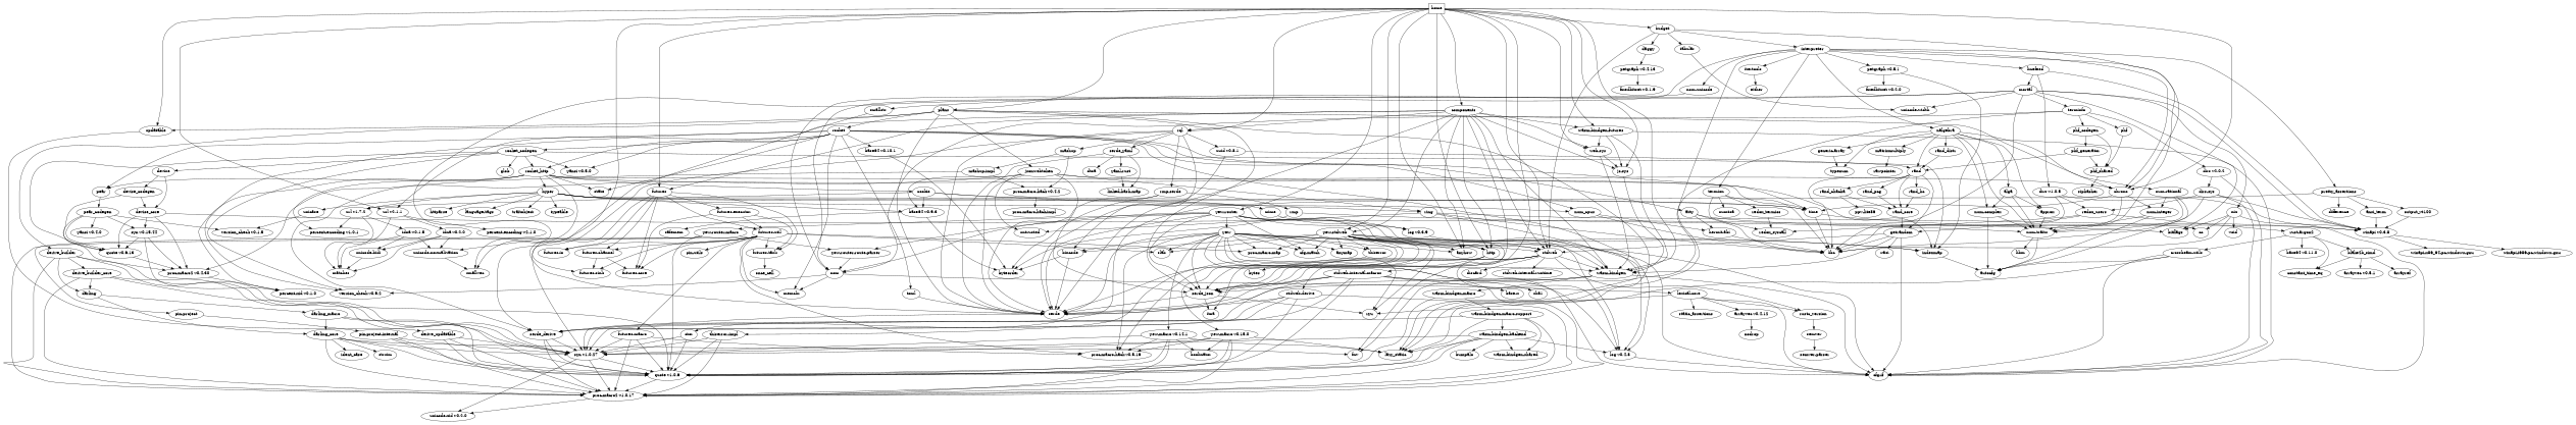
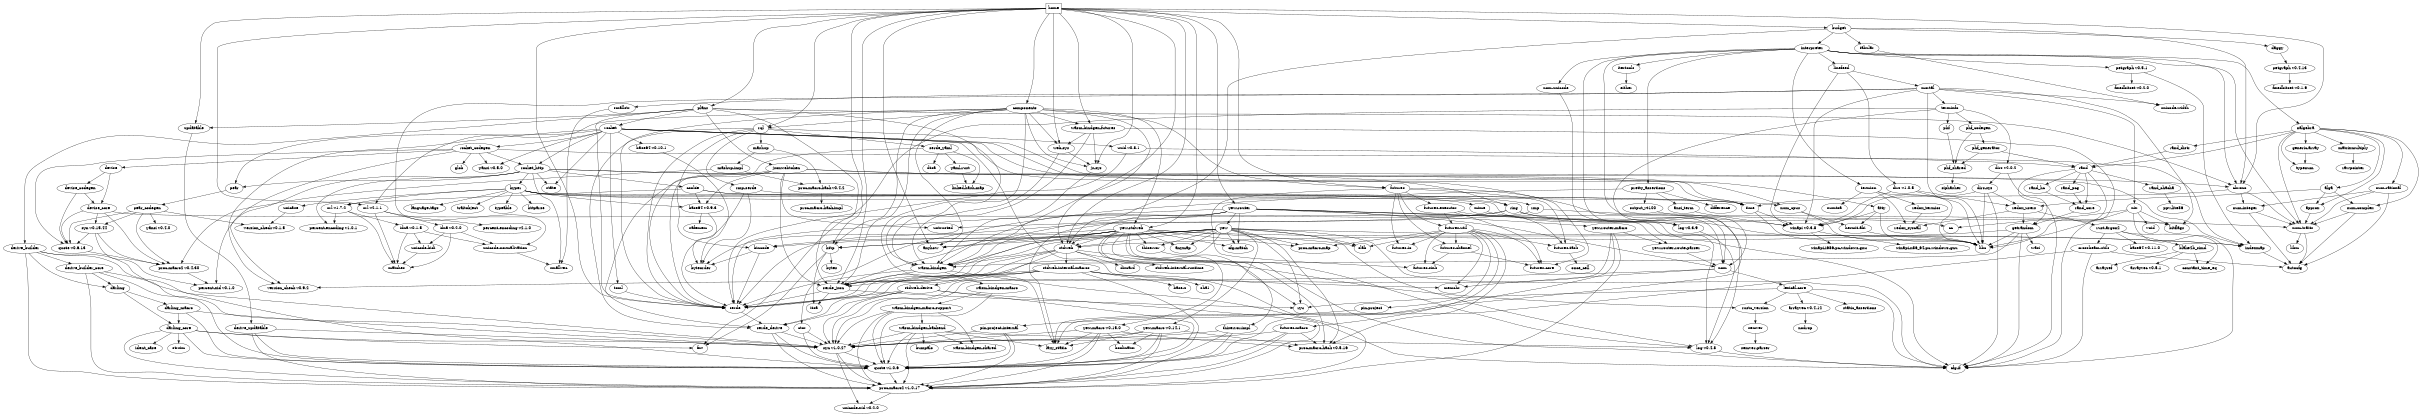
  digraph {
    n1 [label=alga]
    n2 [label=approx]
    n3 [label="num-complex"]
    n4 [label="num-traits"]
    n5 [label=autocfg]
    n6 [label=libm]
    n7 [label=ansi_term]
    n8 [label="winapi v0.3.8"]
    n9 [label="winapi-i686-pc-windows-gnu"]
    n10 [label="winapi-x86_64-pc-windows-gnu"]
    n11 [label=anyhow]
    n12 [label=anymap]
    n13 [label=arrayref]
    n14 [label="arrayvec v0.4.12"]
    n15 [label=nodrop]
    n16 [label="arrayvec v0.5.1"]
    n17 [label=atty]
    n18 [label="hermit-abi"]
    n19 [label=libc]
    n20 [label="base-x"]
    n21 [label="base64 v0.9.3"]
    n22 [label=byteorder]
    n23 [label=safemem]
    n24 [label="base64 v0.10.1"]
    n25 [label="base64 v0.11.0"]
    n26 [label=bincode]
    n27 [label=serde]
    n28 [label=serde_derive]
    n29 [label="quote v1.0.6"]
    n30 [label="syn v1.0.27"]
    n31 [label="proc-macro2 v1.0.17"]
    n32 [label=bitflags]
    n33 [label=blake2b_simd]
    n34 [label=constant_time_eq]
    n35 [label=boolinator]
    n36 [label=budget]
    n37 [label=chrono]
    n38 [label=daggy]
    n39 [label=interpreter]
    n40 [label=stdweb]
    n41 [label=tabular]
    n42 [label="num-integer"]
    n43 [label=time]
    n44 [label="petgraph v0.4.13"]
    n45 [label=lazy_static]
    n46 [label=itertools]
    n47 [label=linefeed]
    n48 [label=nalgebra]
    n49 [label=nom]
    n50 [label="nom-unicode"]
    n51 [label="petgraph v0.5.1"]
    n52 [label=pretty_assertions]
    n53 [label=termion]
    n54 [label=serde_json]
    n55 [label="wasm-bindgen"]
    n56 [label=discard]
    n57 [label=rustc_version]
    n58 [label="stdweb-derive"]
    n59 [label="stdweb-internal-macros"]
    n60 [label="stdweb-internal-runtime"]
    n61 [label="unicode-width"]
    n62 [label="fixedbitset v0.1.9"]
    n63 [label=either]
    n64 [label="dirs v1.0.5"]
    n65 [label=mortal]
    n66 [label="generic-array"]
    n67 [label=typenum]
    n68 [label=matrixmultiply]
    n69 [label="num-rational"]
    n70 [label=rand]
    n71 [label=rand_distr]
    n72 [label=memchr]
    n73 [label="lexical-core"]
    n74 [label="version_check v0.9.2"]
    n75 [label=indexmap]
    n76 [label="fixedbitset v0.2.0"]
    n77 [label=ctor]
    n78 [label=difference]
    n79 [label=output_vt100]
    n80 [label=redox_syscall]
    n81 [label=numtoa]
    n82 [label=redox_termios]
    n83 [label=itoa]
    n84 [label=ryu]
    n85 [label="cfg-if"]
    n86 [label="wasm-bindgen-macro"]
    n87 [label=semver]
    n88 [label=sha1]
    n89 [label=bumpalo]
    n90 [label=bytes]
    n91 [label=cc]
    n92 [label="cfg-match"]
    n93 [label=components]
    n94 [label=futures]
    n95 [label=http]
    n96 [label="js-sys"]
    n97 [label=rql]
    n98 [label="url v2.1.1"]
    n99 [label="wasm-bindgen-futures"]
    n100 [label="web-sys"]
    n101 [label="yew-stdweb"]
    n102 [label="futures-channel"]
    n103 [label="futures-core"]
    n104 [label="futures-executor"]
    n105 [label="futures-io"]
    n106 [label="futures-sink"]
    n107 [label="futures-task"]
    n108 [label="futures-util"]
    n109 [label=fnv]
    n110 [label=mashup]
    n111 [label="rmp-serde"]
    n112 [label=serde_yaml]
    n113 [label="uuid v0.8.1"]
    n114 [label=matches]
    n115 [label="idna v0.2.0"]
    n116 [label="percent-encoding v2.1.0"]
    n117 [label="proc-macro-hack v0.5.16"]
    n118 [label="proc-macro-map"]
    n119 [label=slab]
    n120 [label="log v0.4.8"]
    n121 [label=thiserror]
    n122 [label="yew-macro v0.15.0"]
    n123 [label=once_cell]
    n124 [label="futures-macro"]
    n125 [label="pin-project"]
-   n126 [label="pin-utils"]
    n127 [label="mashup-impl"]
    n128 [label="proc-macro-hack v0.4.2"]
    n129 [label=rmp]
    n130 [label=dtoa]
    n131 [label="linked-hash-map"]
    n132 [label="yaml-rust"]
    n133 [label="unicode-bidi"]
    n134 [label="unicode-normalization"]
    n135 [label="wasm-bindgen-macro-support"]
    n136 [label="thiserror-impl"]
    n137 [label=cookie]
    n138 [label=ring]
    n139 [label="url v1.7.2"]
    n140 [label=untrusted]
    n141 [label="idna v0.1.5"]
    n142 [label="percent-encoding v1.0.1"]
    n143 [label="crossbeam-utils"]
    n144 [label="unicode-xid v0.2.0"]
    n145 [label=darling]
    n146 [label=darling_core]
    n147 [label=darling_macro]
    n148 [label=ident_case]
    n149 [label=strsim]
    n150 [label=plans]
    n151 [label=updatable]
    n152 [label=derive_builder]
    n153 [label=jsonwebtoken]
    n154 [label=rocket]
    n155 [label=derive_updatable]
    n156 [label=derive_builder_core]
    n157 [label=num_cpus]
    n158 [label=pear]
    n159 [label=rocket_codegen]
    n160 [label=rocket_http]
    n161 [label=state]
    n162 [label=toml]
    n163 [label="yansi v0.5.0"]
    n164 [label=devise]
    n165 [label=devise_codegen]
    n166 [label=devise_core]
    n167 [label="quote v0.6.13"]
    n168 [label="proc-macro2 v0.4.30"]
    n169 [label="syn v0.15.44"]
    n170 [label="percent-xid v0.1.0"]
    n171 [label=redox_users]
    n172 [label=getrandom]
    n173 [label="rust-argon2"]
    n174 [label=wasi]
    n175 [label="dirs v2.0.2"]
    n176 [label="dirs-sys"]
    n177 [label="pin-project-internal"]
    n178 [label=glob]
    n179 [label=home shape=box]
    n180 [label="yew-router"]
    n181 [label=yew]
    n182 [label="yew-router-macro"]
    n183 [label="yew-router-route-parser"]
    n184 [label="yew-macro v0.14.1"]
    n185 [label=httparse]
    n186 [label=hyper]
    n187 [label="language-tags"]
    n188 [label="log v0.3.9"]
    n189 [label=mime]
    n190 [label=traitobject]
    n191 [label=typeable]
    n192 [label=unicase]
    n193 [label="version_check v0.1.5"]
    n194 [label=smallvec]
    n195 [label=nix]
    n196 [label=smallstr]
    n197 [label=terminfo]
    n198 [label=rawpointer]
    n199 [label=rand_chacha]
    n200 [label=rand_core]
    n201 [label=rand_hc]
    n202 [label=rand_pcg]
    n203 [label=static_assertions]
    n204 [label="semver-parser"]
    n205 [label=void]
    n206 [label=phf]
    n207 [label=phf_codegen]
    n208 [label="proc-macro-hack-impl"]
    n209 [label=phf_shared]
    n210 [label=phf_generator]
    n211 [label="ppv-lite86"]
    n212 [label=pear_codegen]
    n213 [label="yansi v0.4.0"]
    n214 [label=siphasher]
    n215 [label="wasm-bindgen-backend"]
    n216 [label="wasm-bindgen-shared"]
    n1 -> n2
    n1 -> n3
-   n1 -> n4
+   n1 -> n171
    n2 -> n4
    n3 -> n4
    n3 -> n5
    n4 -> n5
    n4 -> n6
    n7 -> n8
    n8 -> n9
    n8 -> n10
    n14 -> n15
    n17 -> n8
    n17 -> n18
    n17 -> n19
    n18 -> n19
    n21 -> n22
    n21 -> n23
    n24 -> n22
    n26 -> n22
    n26 -> n27
    n27 -> n28
    n28 -> n29
    n28 -> n30
    n28 -> n31
    n29 -> n31
    n30 -> n29
    n30 -> n31
    n30 -> n144
    n31 -> n144
    n33 -> n13
    n33 -> n16
    n33 -> n34
    n36 -> n37
    n36 -> n38
    n36 -> n39
    n36 -> n40
    n36 -> n41
    n37 -> n4
    n37 -> n42
    n37 -> n43
    n38 -> n44
    n39 -> n4
    n39 -> n37
    n39 -> n45
    n39 -> n46
    n39 -> n47
    n39 -> n48
    n39 -> n49
    n39 -> n50
    n39 -> n51
    n39 -> n52
    n39 -> n53
    n40 -> n27
    n40 -> n54
    n40 -> n55
    n40 -> n56
    n40 -> n57
    n40 -> n58
    n40 -> n59
    n40 -> n60
    n41 -> n61
    n42 -> n4
    n42 -> n5
    n43 -> n8
    n43 -> n19
    n44 -> n62
    n46 -> n63
    n47 -> n8
    n47 -> n64
    n47 -> n65
    n48 -> n1
    n48 -> n2
    n48 -> n3
    n48 -> n4
    n48 -> n66
    n48 -> n67
    n48 -> n68
    n48 -> n69
    n48 -> n70
    n48 -> n71
    n49 -> n72
    n49 -> n73
    n49 -> n74
    n50 -> n49
    n51 -> n75
    n51 -> n76
    n52 -> n7
    n52 -> n77
    n52 -> n78
    n52 -> n79
    n53 -> n19
    n53 -> n80
    n53 -> n81
    n53 -> n82
    n54 -> n27
    n54 -> n83
    n54 -> n84
    n55 -> n27
    n55 -> n54
    n55 -> n85
    n55 -> n86
    n57 -> n87
    n58 -> n27
    n58 -> n28
    n58 -> n29
    n58 -> n30
    n58 -> n31
    n59 -> n20
    n59 -> n27
    n59 -> n28
    n59 -> n29
    n59 -> n30
    n59 -> n31
    n59 -> n54
    n59 -> n88
    n64 -> n8
    n64 -> n19
    n64 -> n171
    n65 -> n8
    n65 -> n19
    n65 -> n32
    n65 -> n61
    n65 -> n134
    n65 -> n195
    n65 -> n196
    n65 -> n197
    n66 -> n67
    n68 -> n198
    n69 -> n4
    n69 -> n5
    n69 -> n42
    n70 -> n19
    n70 -> n172
    n70 -> n199
    n70 -> n200
    n70 -> n201
    n70 -> n202
    n71 -> n70
    n73 -> n14
    n73 -> n57
    n73 -> n84
    n73 -> n85
    n73 -> n203
    n75 -> n5
    n77 -> n29
    n77 -> n30
    n79 -> n8
    n82 -> n80
    n86 -> n29
    n86 -> n135
    n87 -> n204
    n93 -> n11
    n93 -> n27
    n93 -> n40
    n93 -> n54
    n93 -> n55
    n93 -> n94
    n93 -> n95
    n93 -> n96
    n93 -> n97
    n93 -> n98
    n93 -> n99
    n93 -> n100
    n93 -> n101
    n94 -> n102
    n94 -> n103
    n94 -> n104
    n94 -> n105
    n94 -> n106
    n94 -> n107
    n94 -> n108
    n95 -> n83
    n95 -> n90
    n95 -> n109
    n96 -> n55
    n97 -> n26
    n97 -> n27
    n97 -> n28
    n97 -> n110
    n97 -> n111
    n97 -> n112
    n97 -> n113
    n98 -> n114
    n98 -> n115
    n98 -> n116
    n99 -> n55
    n99 -> n85
    n99 -> n96
    n99 -> n100
    n100 -> n55
    n100 -> n96
    n101 -> n11
    n101 -> n12
    n101 -> n26
    n101 -> n27
    n101 -> n40
    n101 -> n54
    n101 -> n55
    n101 -> n75
    n101 -> n84
    n101 -> n85
    n101 -> n92
    n101 -> n95
    n101 -> n117
    n101 -> n118
    n101 -> n119
    n101 -> n120
    n101 -> n121
    n101 -> n122
    n102 -> n103
    n102 -> n106
    n104 -> n103
    n104 -> n107
    n104 -> n108
    n107 -> n123
    n108 -> n72
    n108 -> n102
    n108 -> n103
    n108 -> n105
    n108 -> n106
    n108 -> n107
    n108 -> n117
    n108 -> n118
    n108 -> n119
    n108 -> n124
    n108 -> n125
-   n108 -> n126
    n110 -> n127
    n110 -> n128
    n111 -> n22
    n111 -> n27
    n111 -> n129
    n112 -> n27
    n112 -> n130
    n112 -> n131
    n112 -> n132
    n113 -> n27
    n113 -> n70
    n115 -> n114
    n115 -> n133
    n115 -> n134
    n120 -> n85
    n121 -> n136
    n122 -> n29
    n122 -> n30
    n122 -> n31
    n122 -> n35
    n122 -> n45
    n122 -> n117
    n124 -> n29
    n124 -> n30
    n124 -> n31
    n124 -> n117
    n125 -> n177
    n127 -> n128
    n127 -> n168
    n128 -> n208
    n129 -> n4
    n129 -> n22
    n132 -> n131
    n133 -> n114
    n134 -> n194
    n135 -> n29
    n135 -> n30
    n135 -> n31
    n135 -> n215
    n135 -> n216
    n136 -> n29
    n136 -> n30
    n136 -> n31
    n137 -> n21
    n137 -> n43
    n137 -> n138
    n137 -> n139
    n138 -> n19
    n138 -> n45
    n138 -> n91
    n138 -> n140
    n139 -> n114
    n139 -> n141
    n139 -> n142
    n141 -> n114
    n141 -> n133
    n141 -> n134
    n143 -> n5
    n143 -> n45
    n143 -> n85
    n145 -> n146
    n145 -> n147
    n146 -> n29
    n146 -> n30
    n146 -> n31
    n146 -> n109
    n146 -> n148
    n146 -> n149
    n147 -> n29
    n147 -> n30
    n147 -> n146
    n150 -> n27
    n150 -> n37
    n150 -> n45
    n150 -> n54
    n150 -> n151
    n150 -> n152
    n150 -> n153
    n150 -> n154
    n151 -> n155
    n152 -> n29
    n152 -> n30
    n152 -> n31
    n152 -> n145
    n152 -> n156
    n153 -> n21
    n153 -> n27
    n153 -> n28
    n153 -> n37
    n153 -> n54
    n153 -> n138
    n153 -> n140
    n154 -> n17
    n154 -> n24
    n154 -> n43
    n154 -> n72
    n154 -> n74
    n154 -> n120
    n154 -> n157
    n154 -> n158
    n154 -> n159
    n154 -> n160
    n154 -> n161
    n154 -> n162
    n154 -> n163
    n155 -> n29
    n155 -> n30
    n155 -> n31
    n156 -> n29
    n156 -> n30
    n156 -> n31
    n156 -> n145
    n157 -> n18
    n157 -> n19
    n158 -> n212
    n159 -> n74
    n159 -> n75
    n159 -> n160
    n159 -> n163
    n159 -> n164
    n159 -> n167
    n159 -> n178
    n160 -> n43
    n160 -> n75
    n160 -> n137
    n160 -> n142
    n160 -> n158
    n160 -> n161
    n160 -> n170
    n160 -> n186
    n160 -> n194
    n162 -> n27
    n164 -> n165
    n164 -> n166
    n165 -> n166
    n165 -> n167
    n166 -> n32
    n166 -> n167
    n166 -> n168
    n166 -> n169
    n167 -> n168
    n168 -> n170
    n169 -> n167
    n169 -> n168
    n169 -> n170
    n171 -> n80
    n171 -> n172
    n171 -> n173
    n172 -> n19
    n172 -> n40
    n172 -> n55
    n172 -> n85
    n172 -> n174
    n173 -> n25
    n173 -> n33
    n173 -> n34
    n173 -> n143
    n175 -> n85
    n175 -> n176
    n176 -> n8
    n176 -> n19
    n176 -> n85
    n176 -> n171
    n177 -> n29
    n177 -> n30
    n177 -> n31
    n179 -> n11
    n179 -> n27
    n179 -> n36
    n179 -> n37
    n179 -> n40
    n179 -> n54
    n179 -> n55
    n179 -> n93
    n179 -> n94
    n179 -> n95
    n179 -> n96
    n179 -> n97
    n179 -> n98
    n179 -> n99
    n179 -> n100
    n179 -> n101
    n179 -> n150
    n179 -> n151
    n179 -> n180
    n180 -> n27
    n180 -> n40
    n180 -> n49
    n180 -> n54
    n180 -> n55
    n180 -> n85
    n180 -> n92
    n180 -> n120
    n180 -> n181
    n180 -> n182
    n180 -> n183
    n181 -> n11
    n181 -> n12
    n181 -> n26
    n181 -> n27
    n181 -> n40
    n181 -> n54
    n181 -> n55
    n181 -> n75
    n181 -> n84
    n181 -> n85
    n181 -> n92
    n181 -> n95
    n181 -> n117
    n181 -> n118
    n181 -> n119
    n181 -> n120
    n181 -> n121
    n181 -> n184
    n182 -> n29
    n182 -> n30
    n182 -> n31
    n182 -> n183
    n183 -> n49
    n184 -> n29
    n184 -> n30
    n184 -> n31
    n184 -> n35
    n184 -> n45
    n184 -> n117
    n186 -> n21
    n186 -> n43
    n186 -> n139
    n186 -> n157
    n186 -> n185
    n186 -> n187
    n186 -> n188
    n186 -> n189
    n186 -> n190
    n186 -> n191
    n186 -> n192
    n188 -> n120
    n189 -> n188
    n192 -> n193
    n195 -> n19
    n195 -> n32
    n195 -> n85
    n195 -> n91
    n195 -> n205
    n196 -> n194
    n197 -> n49
    n197 -> n109
    n197 -> n175
    n197 -> n206
    n197 -> n207
-   n199 -> n200
    n199 -> n211
    n200 -> n172
    n201 -> n200
    n202 -> n200
    n206 -> n209
    n207 -> n209
    n207 -> n210
    n209 -> n214
    n210 -> n70
    n210 -> n209
    n212 -> n167
    n212 -> n168
    n212 -> n169
    n212 -> n193
    n212 -> n213
    n215 -> n29
    n215 -> n30
    n215 -> n31
    n215 -> n45
    n215 -> n89
    n215 -> n120
    n215 -> n216
  }
